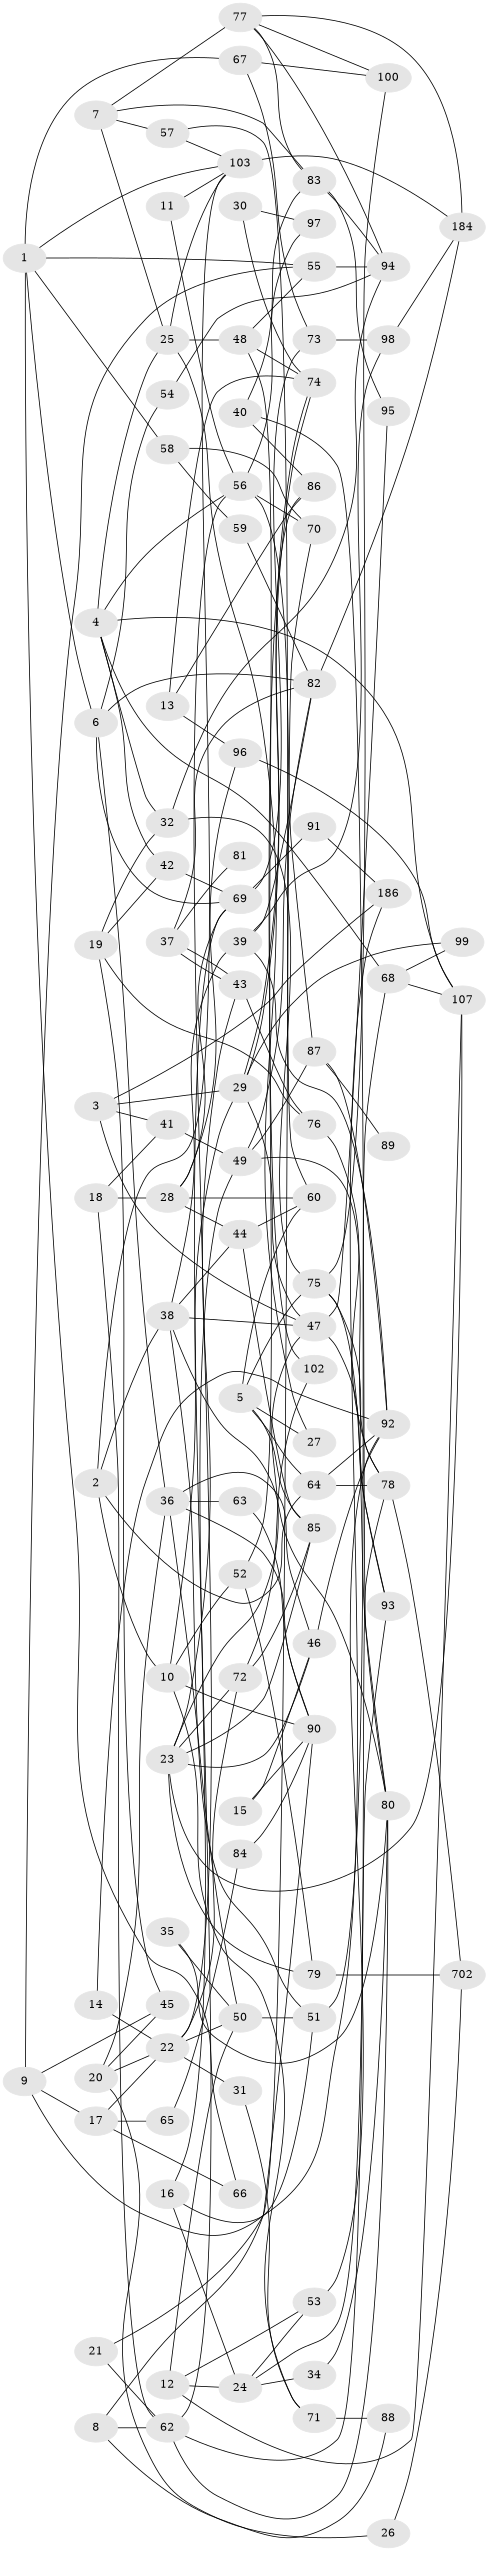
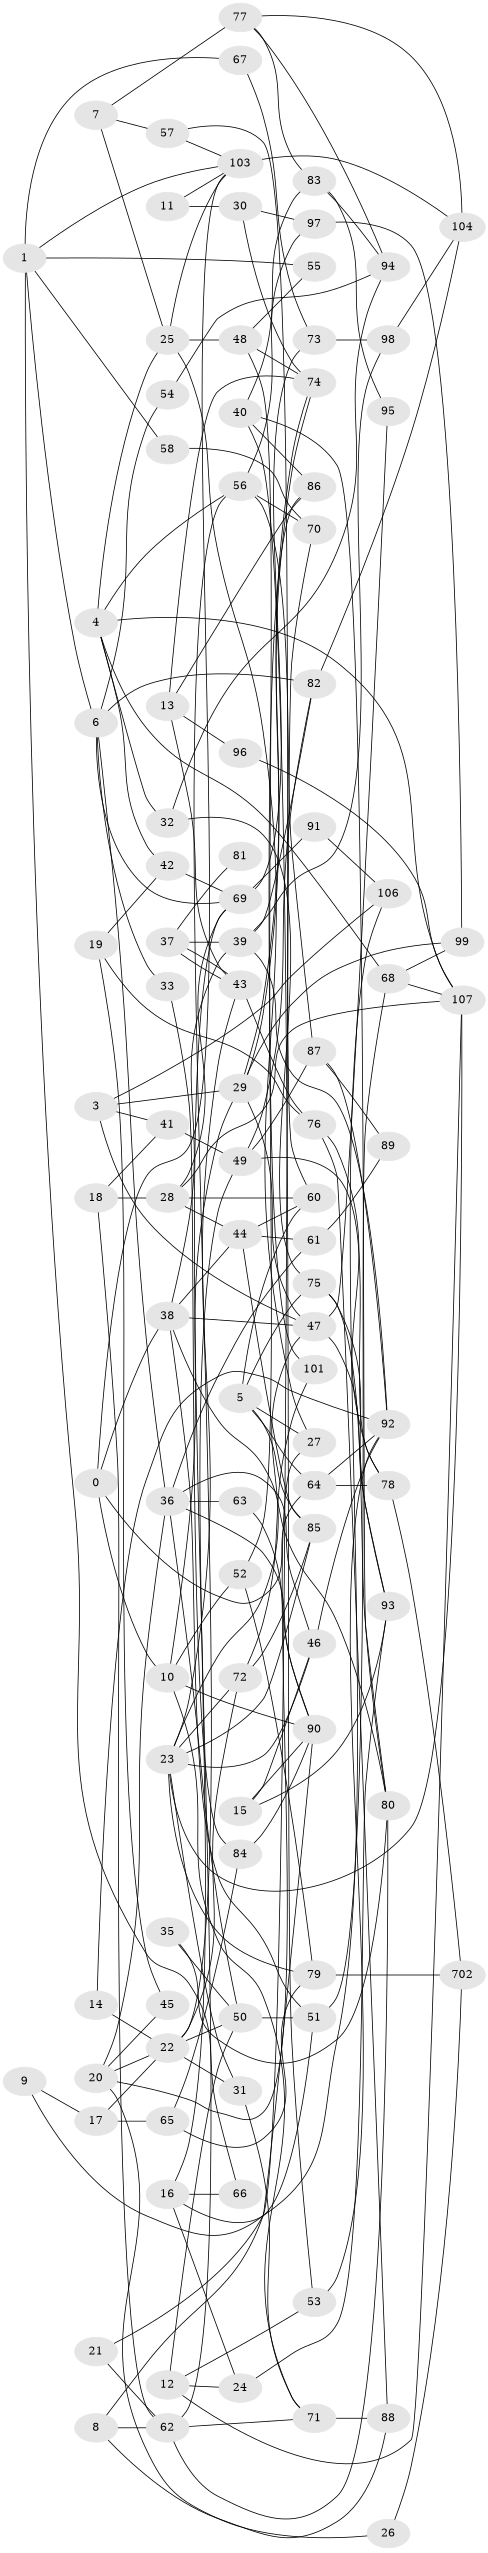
  graph {
    rankdir=LR
    node [color=gray90 style=filled]
    1
    6
    55
    58
    66
    67
    103
+   33
    36
    54
    69
    82
    94
    70
-   59
    73
-   100
-   104 [label=184]
-   2
+   104
+   2 [label=0]
    10
    38
    64
    29
    52
    71
    90
    47
    51
    44
    80
    39
    92
    78
    3
    41
-   106 [label=186]
+   106
    74
    99
    49
    93
    95
    4
    25
    32
    42
    56
    68
    107
    27
    48
    75
    97
    87
    5
    60
    85
    84
    50
    46
+   61
    63
    91
    7
    57
    77
    83
    8
    62
    88
    9
    17
    45
    22
    65
    86
    79
    11
    12
    24
    53
-   34
    13
    43
    96
    76
    14
    31
    72
    15
    16
    18
    28
    19
    20
    26
    n96 [label=702]
    21
-   101 [label=102]
+   101
    23
    30
    35
    89
    37
    81
    98
    40
    1 -- 6
    1 -- 55
    1 -- 58
    1 -- 66
    1 -- 67
    1 -- 103
+   6 -- 33
    6 -- 36
    6 -- 54
    6 -- 69
    6 -- 82
-   55 -- 94
    58 -- 70
-   58 -- 59
    67 -- 73
-   67 -- 100
    103 -- 104
+   33 -- 84
    36 -- 90
    36 -- 50
    36 -- 46
+   36 -- 61
    36 -- 63
    54 -- 94
    69 -- 73
    69 -- 91
    82 -- 104
-   59 -- 82
    73 -- 98
    2 -- 103
    2 -- 10
    2 -- 38
    2 -- 64
    10 -- 29
    10 -- 52
    10 -- 71
    10 -- 90
    38 -- 47
    38 -- 51
    38 -- 44
    38 -- 80
    38 -- 39
    64 -- 92
    64 -- 78
    29 -- 47
    29 -- 74
    29 -- 74
    29 -- 99
    52 -- 86
    52 -- 79
    71 -- 88
    47 -- 93
    47 -- 95
    51 -- 68
    44 -- 60
    44 -- 85
+   44 -- 61
    39 -- 82
    39 -- 92
    39 -- 98
    78 -- n96
    3 -- 29
    3 -- 47
    3 -- 41
    3 -- 106
    41 -- 49
    49 -- 82
    49 -- 78
    49 -- 87
    4 -- 25
    4 -- 32
    4 -- 42
    4 -- 56
    4 -- 68
    4 -- 107
    25 -- 103
    25 -- 27
    25 -- 48
    32 -- 94
    32 -- 75
    42 -- 69
    56 -- 70
    56 -- 97
    56 -- 87
    68 -- 99
    68 -- 107
    48 -- 55
    48 -- 74
    48 -- 101
-   75 -- 100
    75 -- 80
    75 -- 93
+   97 -- 99
    87 -- 92
    87 -- 89
    5 -- 64
    5 -- 27
    5 -- 75
    5 -- 60
    5 -- 85
    84 -- 90
    50 -- 51
    46 -- 92
+   61 -- 89
    63 -- 90
    91 -- 106
    7 -- 25
    7 -- 57
    7 -- 77
-   7 -- 83
    57 -- 103
    57 -- 60
    77 -- 94
-   77 -- 100
    77 -- 104
    77 -- 83
    83 -- 94
    83 -- 95
    8 -- 70
    8 -- 62
    8 -- 88
    62 -- 69
-   62 -- 78
+   62 -- 71
    62 -- 80
-   9 -- 55
    9 -- 51
    9 -- 17
-   9 -- 45
    17 -- 22
    17 -- 65
    22 -- 56
    22 -- 50
    22 -- 31
    22 -- 72
    65 -- 84
+   65 -- 79
    79 -- n96
    11 -- 103
-   11 -- 56
+   11 -- 30
    12 -- 107
    12 -- 50
    12 -- 24
    12 -- 53
    24 -- 93
-   24 -- 34
    53 -- 92
-   34 -- 80
    13 -- 74
    13 -- 86
+   13 -- 43
    13 -- 96
    43 -- 76
    96 -- 107
    76 -- 78
+   76 -- 88
    14 -- 92
    14 -- 22
    31 -- 71
    72 -- 85
    72 -- 101
    15 -- 90
+   15 -- 93
    15 -- 46
-   17 -- 66
+   16 -- 66
    16 -- 106
    16 -- 49
    16 -- 24
    18 -- 41
    18 -- 62
    18 -- 28
    28 -- 69
    28 -- 44
-   28 -- 96
+   28 -- 107
    28 -- 60
-   19 -- 32
    19 -- 42
    19 -- 45
    19 -- 76
    20 -- 36
+   20 -- 27
    20 -- 45
    20 -- 22
    20 -- 26
    26 -- n96
    21 -- 90
    21 -- 62
    23 -- 47
    23 -- 107
    23 -- 85
    23 -- 46
    23 -- 79
    23 -- 43
+   23 -- 31
    23 -- 72
    30 -- 74
    30 -- 97
    35 -- 80
    35 -- 50
-   37 -- 82
+   37 -- 39
    37 -- 43
    37 -- 43
    37 -- 81
    98 -- 104
    40 -- 80
    40 -- 83
    40 -- 86
-   24 -- 53
+   40 -- 53
  }
